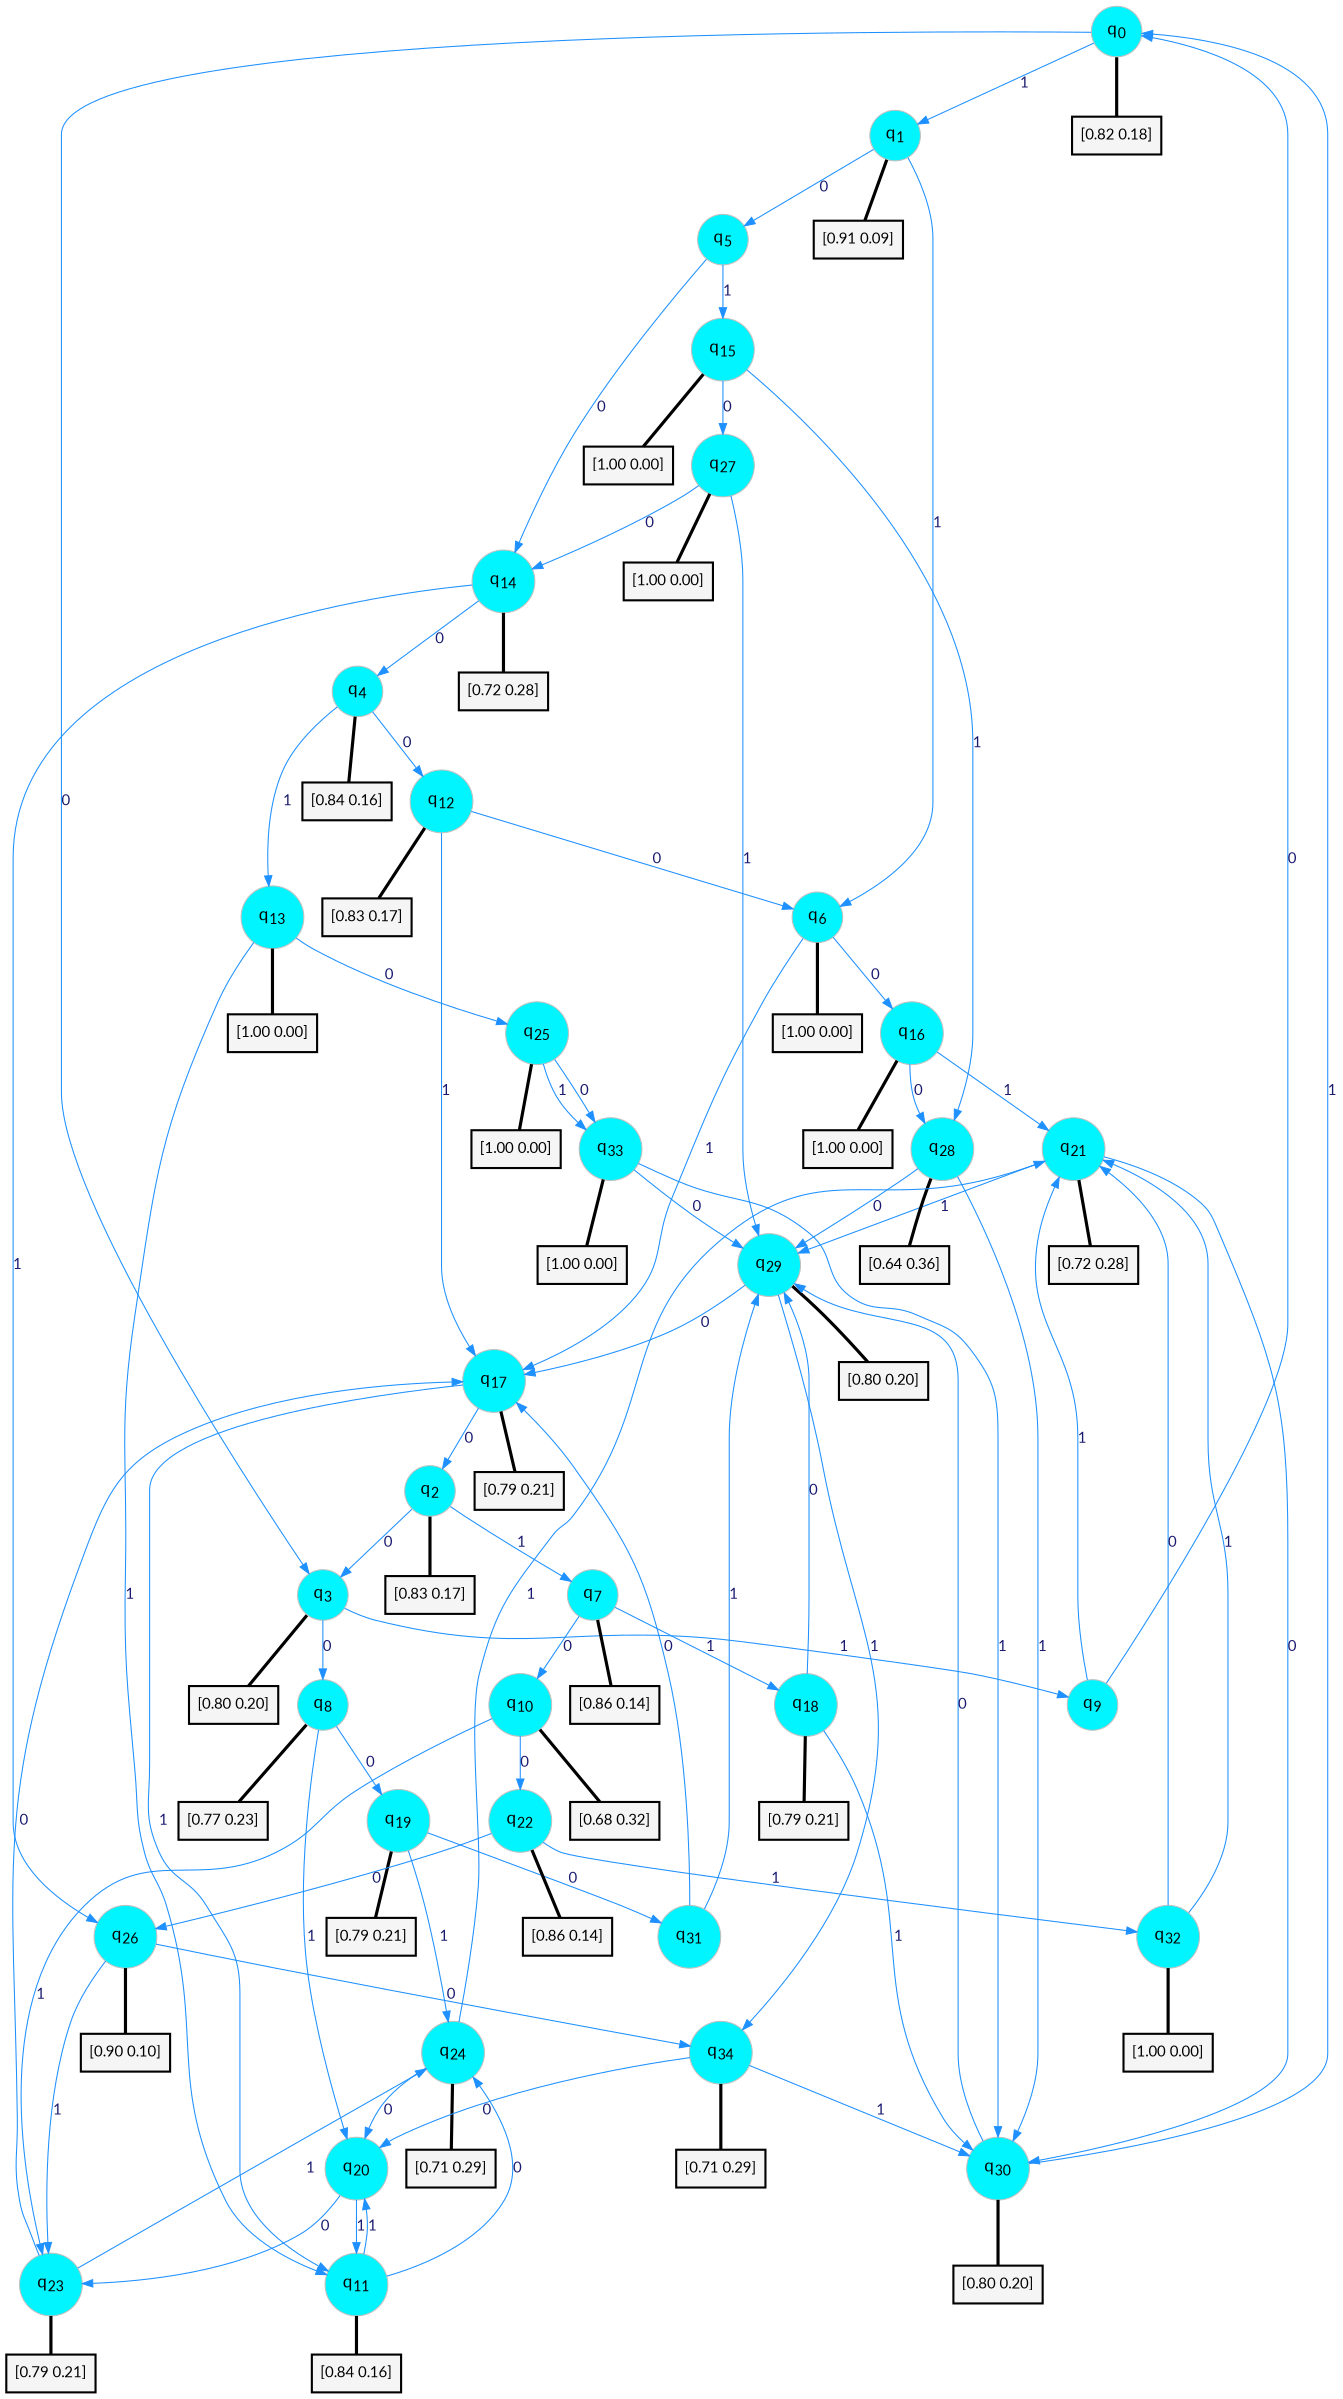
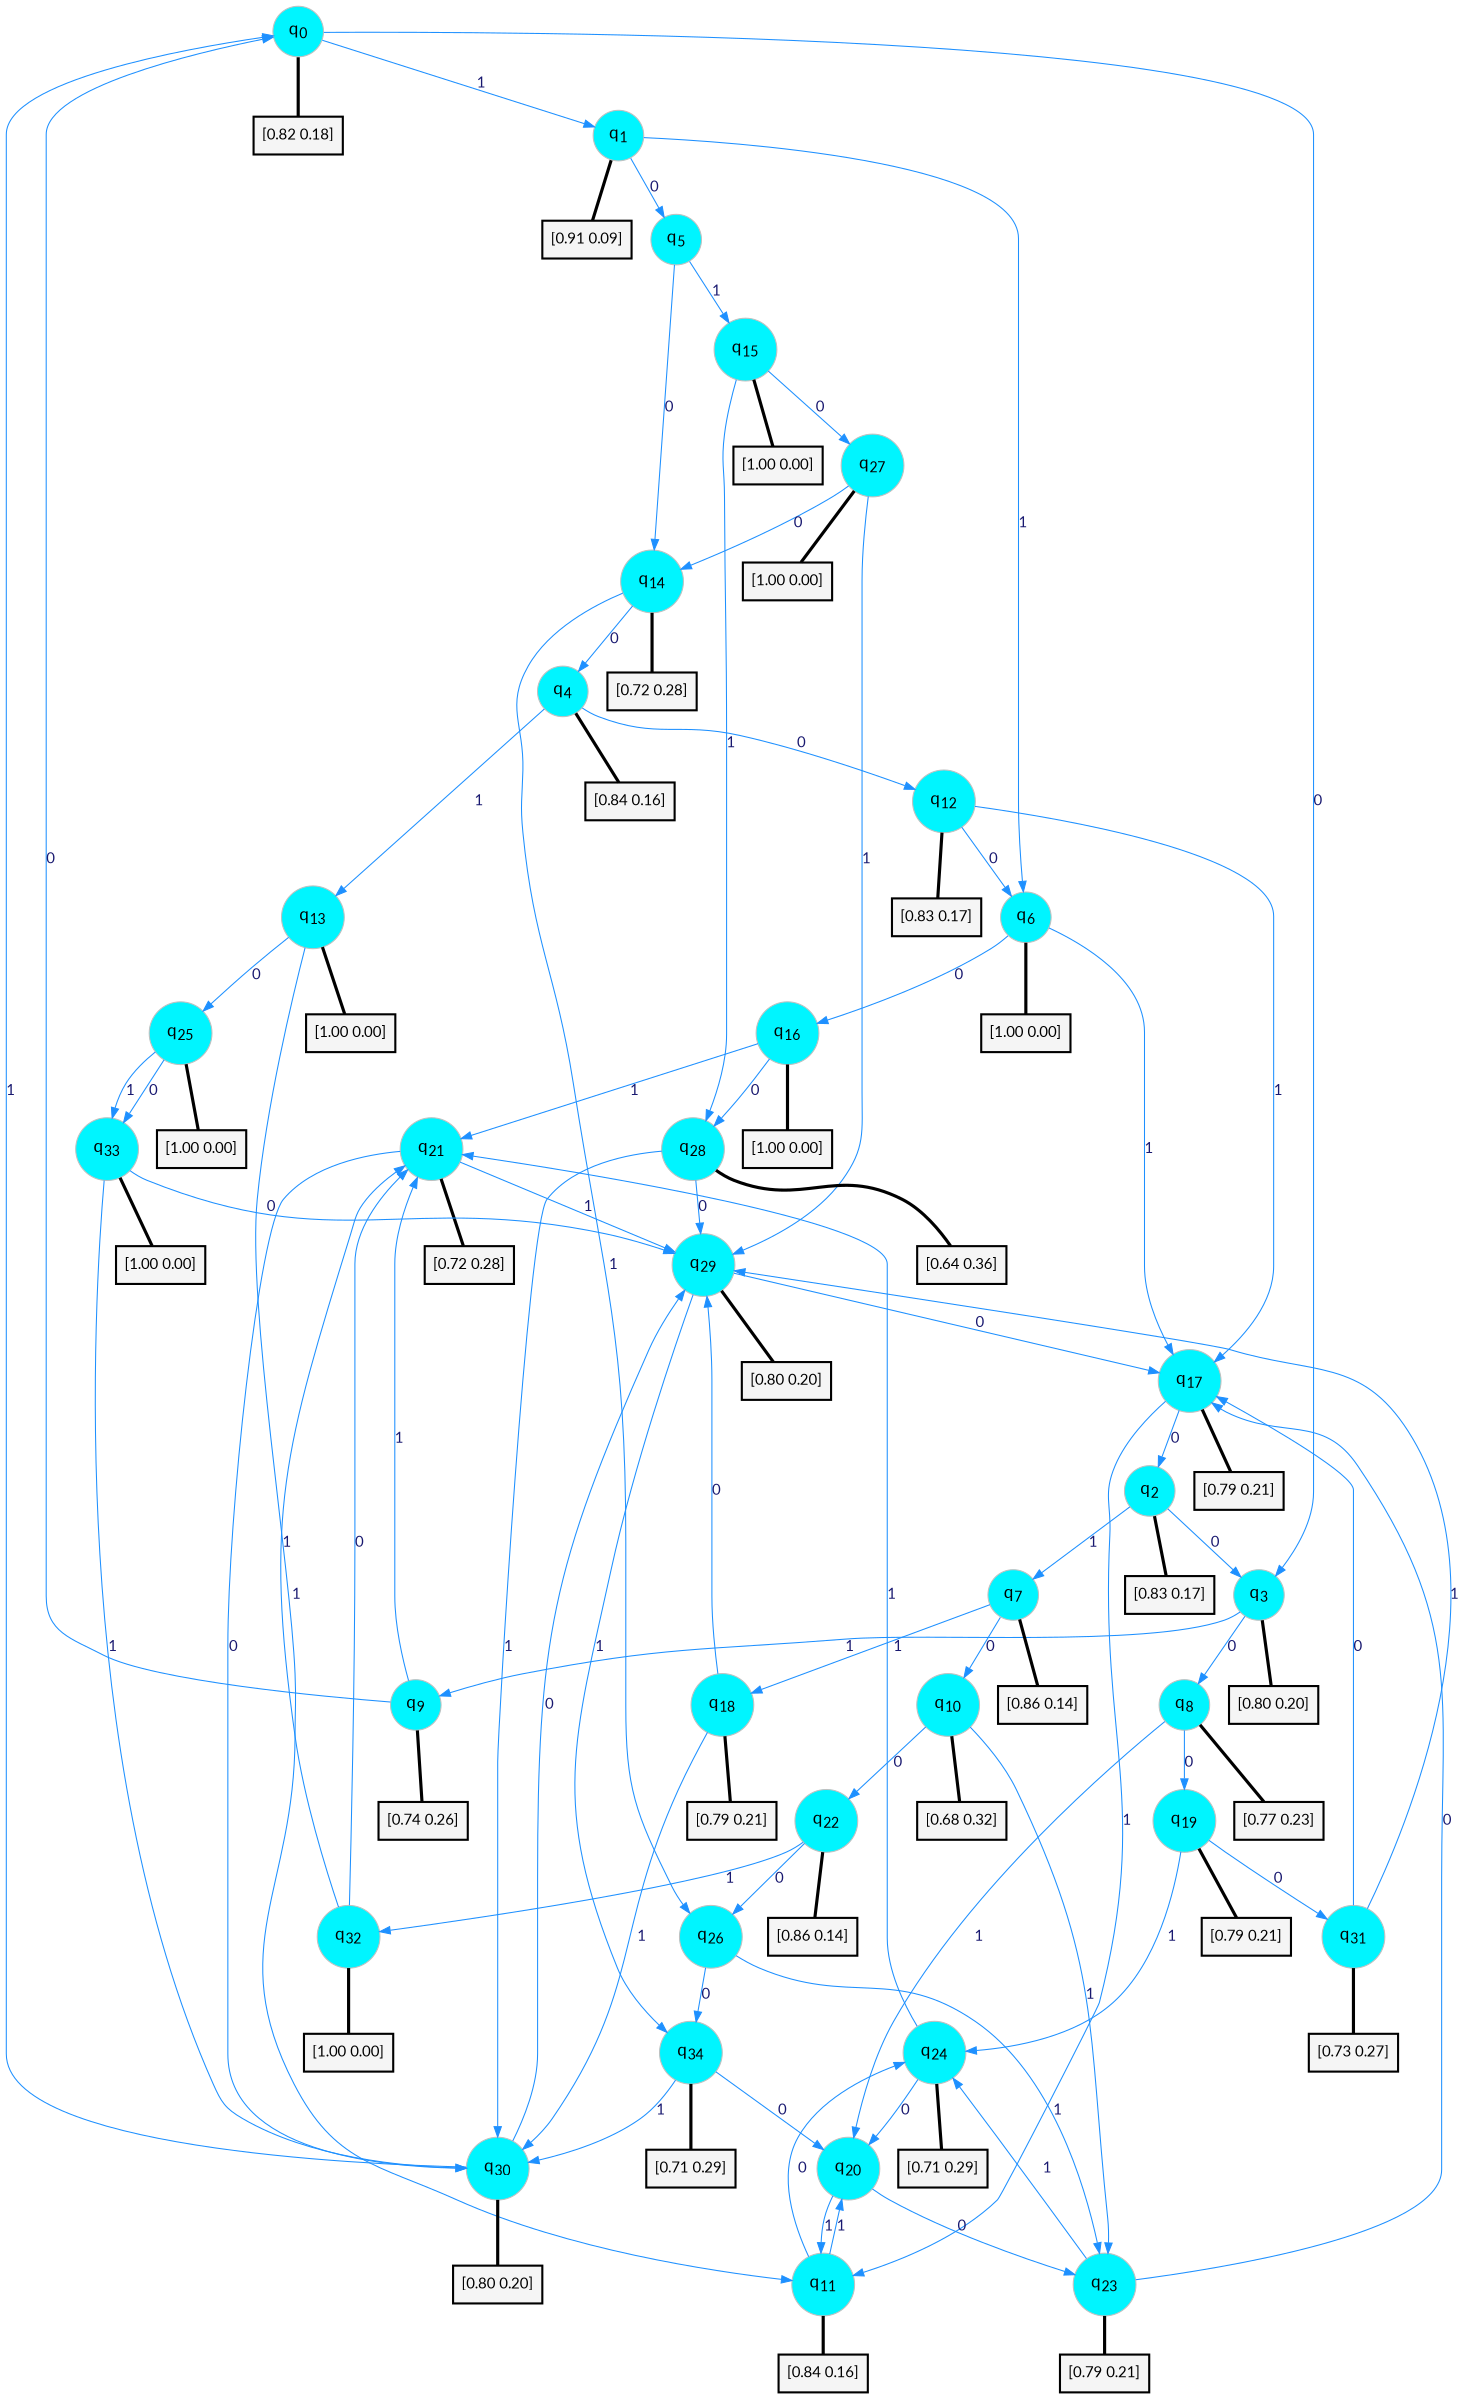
  digraph {
    fontname=Lato
    rankdir=TD
    node [color=gray fillcolor=turquoise1 fontcolor=black fontname=Lato fontsize=16 fontweight=bold shape=circle style=filled]
    edge [arrowsize=1 color=dodgerblue1 fontcolor=midnightblue fontname=Lato fontweight=bold penwidth=1 style=solid weight=20]
    n1 [label=<q<SUB>0</SUB>>]
    n2 [label=<q<SUB>1</SUB>>]
    n3 [label=<q<SUB>3</SUB>>]
    n4 [color=black fillcolor=whitesmoke fontsize=14 label="[0.82 0.18]" penwidth=2 shape=box]
    n5 [label=<q<SUB>5</SUB>>]
    n6 [label=<q<SUB>6</SUB>>]
    n7 [color=black fillcolor=whitesmoke fontsize=14 label="[0.91 0.09]" penwidth=2 shape=box]
    n8 [label=<q<SUB>8</SUB>>]
    n9 [label=<q<SUB>9</SUB>>]
    n10 [color=black fillcolor=whitesmoke fontsize=14 label="[0.80 0.20]" penwidth=2 shape=box]
    n11 [label=<q<SUB>14</SUB>>]
    n12 [label=<q<SUB>15</SUB>>]
    n13 [label=<q<SUB>16</SUB>>]
    n14 [label=<q<SUB>17</SUB>>]
    n15 [color=black fillcolor=whitesmoke fontsize=14 label="[1.00 0.00]" penwidth=2 shape=box]
    n16 [label=<q<SUB>2</SUB>>]
    n17 [label=<q<SUB>7</SUB>>]
    n18 [color=black fillcolor=whitesmoke fontsize=14 label="[0.83 0.17]" penwidth=2 shape=box]
    n19 [label=<q<SUB>10</SUB>>]
    n20 [label=<q<SUB>18</SUB>>]
    n21 [color=black fillcolor=whitesmoke fontsize=14 label="[0.86 0.14]" penwidth=2 shape=box]
    n22 [label=<q<SUB>19</SUB>>]
    n23 [label=<q<SUB>20</SUB>>]
    n24 [color=black fillcolor=whitesmoke fontsize=14 label="[0.77 0.23]" penwidth=2 shape=box]
    n25 [label=<q<SUB>21</SUB>>]
+   n26 [color=black fillcolor=whitesmoke fontsize=14 label="[0.74 0.26]" penwidth=2 shape=box]
    n27 [label=<q<SUB>4</SUB>>]
    n28 [label=<q<SUB>12</SUB>>]
    n29 [label=<q<SUB>13</SUB>>]
    n30 [color=black fillcolor=whitesmoke fontsize=14 label="[0.84 0.16]" penwidth=2 shape=box]
    n31 [color=black fillcolor=whitesmoke fontsize=14 label="[0.83 0.17]" penwidth=2 shape=box]
    n32 [label=<q<SUB>11</SUB>>]
    n33 [label=<q<SUB>25</SUB>>]
    n34 [color=black fillcolor=whitesmoke fontsize=14 label="[1.00 0.00]" penwidth=2 shape=box]
    n35 [label=<q<SUB>26</SUB>>]
    n36 [color=black fillcolor=whitesmoke fontsize=14 label="[0.72 0.28]" penwidth=2 shape=box]
    n37 [label=<q<SUB>27</SUB>>]
    n38 [label=<q<SUB>28</SUB>>]
    n39 [color=black fillcolor=whitesmoke fontsize=14 label="[1.00 0.00]" penwidth=2 shape=box]
    n40 [color=black fillcolor=whitesmoke fontsize=14 label="[1.00 0.00]" penwidth=2 shape=box]
    n41 [color=black fillcolor=whitesmoke fontsize=14 label="[0.79 0.21]" penwidth=2 shape=box]
    n42 [label=<q<SUB>22</SUB>>]
    n43 [label=<q<SUB>23</SUB>>]
    n44 [color=black fillcolor=whitesmoke fontsize=14 label="[0.68 0.32]" penwidth=2 shape=box]
    n45 [label=<q<SUB>29</SUB>>]
    n46 [label=<q<SUB>30</SUB>>]
    n47 [color=black fillcolor=whitesmoke fontsize=14 label="[0.79 0.21]" penwidth=2 shape=box]
    n48 [label=<q<SUB>24</SUB>>]
    n49 [label=<q<SUB>31</SUB>>]
    n50 [color=black fillcolor=whitesmoke fontsize=14 label="[0.79 0.21]" penwidth=2 shape=box]
    n51 [color=black fillcolor=whitesmoke fontsize=14 label="[0.72 0.28]" penwidth=2 shape=box]
    n52 [label=<q<SUB>32</SUB>>]
    n53 [color=black fillcolor=whitesmoke fontsize=14 label="[0.86 0.14]" penwidth=2 shape=box]
    n54 [color=black fillcolor=whitesmoke fontsize=14 label="[0.79 0.21]" penwidth=2 shape=box]
    n55 [color=black fillcolor=whitesmoke fontsize=14 label="[0.84 0.16]" penwidth=2 shape=box]
    n56 [color=black fillcolor=whitesmoke fontsize=14 label="[0.71 0.29]" penwidth=2 shape=box]
    n57 [label=<q<SUB>33</SUB>>]
    n58 [color=black fillcolor=whitesmoke fontsize=14 label="[1.00 0.00]" penwidth=2 shape=box]
    n59 [label=<q<SUB>34</SUB>>]
-   n60 [color=black fillcolor=whitesmoke fontsize=14 label="[0.90 0.10]" penwidth=2 shape=box]
    n61 [color=black fillcolor=whitesmoke fontsize=14 label="[1.00 0.00]" penwidth=2 shape=box]
    n62 [color=black fillcolor=whitesmoke fontsize=14 label="[0.64 0.36]" penwidth=2 shape=box]
    n63 [color=black fillcolor=whitesmoke fontsize=14 label="[0.80 0.20]" penwidth=2 shape=box]
    n64 [color=black fillcolor=whitesmoke fontsize=14 label="[0.80 0.20]" penwidth=2 shape=box]
+   n65 [color=black fillcolor=whitesmoke fontsize=14 label="[0.73 0.27]" penwidth=2 shape=box]
    n66 [color=black fillcolor=whitesmoke fontsize=14 label="[1.00 0.00]" penwidth=2 shape=box]
    n67 [color=black fillcolor=whitesmoke fontsize=14 label="[1.00 0.00]" penwidth=2 shape=box]
    n68 [color=black fillcolor=whitesmoke fontsize=14 label="[0.71 0.29]" penwidth=2 shape=box]
    n1 -> n2 [label=1]
    n1 -> n3 [label=0]
    n1 -> n4 [arrowhead=none color=black penwidth=3]
    n2 -> n5 [label=0]
    n2 -> n6 [label=1]
    n2 -> n7 [arrowhead=none color=black penwidth=3]
    n3 -> n8 [label=0]
    n3 -> n9 [label=1]
    n3 -> n10 [arrowhead=none color=black penwidth=3]
    n5 -> n11 [label=0]
    n5 -> n12 [label=1]
    n6 -> n13 [label=0]
    n6 -> n14 [label=1]
    n6 -> n15 [arrowhead=none color=black penwidth=3]
    n8 -> n22 [label=0]
    n8 -> n23 [label=1]
    n8 -> n24 [arrowhead=none color=black penwidth=3]
    n9 -> n1 [label=0]
    n9 -> n25 [label=1]
+   n9 -> n26 [arrowhead=none color=black penwidth=3]
    n11 -> n27 [label=0]
    n11 -> n35 [label=1]
    n11 -> n36 [arrowhead=none color=black penwidth=3]
    n12 -> n37 [label=0]
    n12 -> n38 [label=1]
    n12 -> n39 [arrowhead=none color=black penwidth=3]
    n13 -> n25 [label=1]
    n13 -> n38 [label=0]
    n13 -> n40 [arrowhead=none color=black penwidth=3]
    n14 -> n16 [label=0]
    n14 -> n32 [label=1]
    n14 -> n41 [arrowhead=none color=black penwidth=3]
    n16 -> n3 [label=0]
    n16 -> n17 [label=1]
    n16 -> n18 [arrowhead=none color=black penwidth=3]
    n17 -> n19 [label=0]
    n17 -> n20 [label=1]
    n17 -> n21 [arrowhead=none color=black penwidth=3]
    n19 -> n42 [label=0]
    n19 -> n43 [label=1]
    n19 -> n44 [arrowhead=none color=black penwidth=3]
    n20 -> n45 [label=0]
    n20 -> n46 [label=1]
    n20 -> n47 [arrowhead=none color=black penwidth=3]
    n22 -> n48 [label=1]
    n22 -> n49 [label=0]
    n22 -> n50 [arrowhead=none color=black penwidth=3]
    n23 -> n32 [label=1]
    n23 -> n43 [label=0]
    n25 -> n45 [label=1]
    n25 -> n46 [label=0]
    n25 -> n51 [arrowhead=none color=black penwidth=3]
    n27 -> n28 [label=0]
    n27 -> n29 [label=1]
    n27 -> n30 [arrowhead=none color=black penwidth=3]
    n28 -> n6 [label=0]
    n28 -> n14 [label=1]
    n28 -> n31 [arrowhead=none color=black penwidth=3]
    n29 -> n32 [label=1]
    n29 -> n33 [label=0]
    n29 -> n34 [arrowhead=none color=black penwidth=3]
    n32 -> n23 [label=1]
    n32 -> n48 [label=0]
    n32 -> n55 [arrowhead=none color=black penwidth=3]
    n33 -> n57 [label=0]
    n33 -> n57 [label=1]
    n33 -> n58 [arrowhead=none color=black penwidth=3]
    n35 -> n43 [label=1]
    n35 -> n59 [label=0]
-   n35 -> n60 [arrowhead=none color=black penwidth=3]
    n37 -> n11 [label=0]
    n37 -> n45 [label=1]
    n37 -> n61 [arrowhead=none color=black penwidth=3]
    n38 -> n45 [label=0]
    n38 -> n46 [label=1]
    n38 -> n62 [arrowhead=none color=black penwidth=3]
    n42 -> n35 [label=0]
    n42 -> n52 [label=1]
    n42 -> n53 [arrowhead=none color=black penwidth=3]
    n43 -> n14 [label=0]
    n43 -> n48 [label=1]
    n43 -> n54 [arrowhead=none color=black penwidth=3]
    n45 -> n14 [label=0]
    n45 -> n59 [label=1]
    n45 -> n63 [arrowhead=none color=black penwidth=3]
    n46 -> n1 [label=1]
    n46 -> n45 [label=0]
    n46 -> n64 [arrowhead=none color=black penwidth=3]
    n48 -> n23 [label=0]
    n48 -> n25 [label=1]
    n48 -> n56 [arrowhead=none color=black penwidth=3]
    n49 -> n14 [label=0]
    n49 -> n45 [label=1]
+   n49 -> n65 [arrowhead=none color=black penwidth=3]
    n52 -> n25 [label=0]
    n52 -> n25 [label=1]
    n52 -> n66 [arrowhead=none color=black penwidth=3]
    n57 -> n45 [label=0]
    n57 -> n46 [label=1]
    n57 -> n67 [arrowhead=none color=black penwidth=3]
    n59 -> n23 [label=0]
    n59 -> n46 [label=1]
    n59 -> n68 [arrowhead=none color=black penwidth=3]
  }
